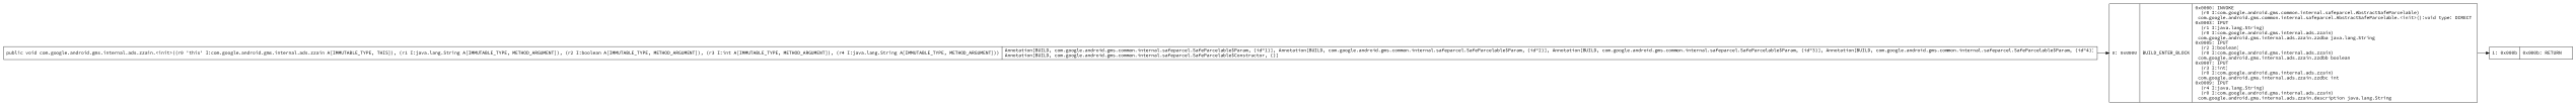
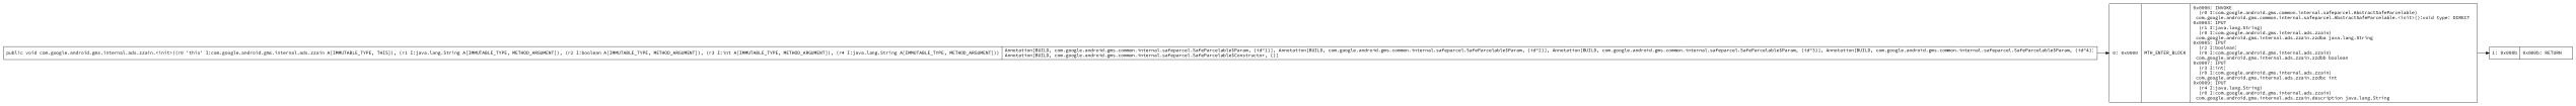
  digraph {
    rankdir=LR
    fontname="Source Code Pro"
    node [shape=record fontname="Source Code Pro"]
    edge [fontname="Source Code Pro"]
-   n1 [label="{0\:\ 0x0000|BUILD_ENTER_BLOCK\l|0x0000: INVOKE  \l  (r0 I:com.google.android.gms.common.internal.safeparcel.AbstractSafeParcelable)\l com.google.android.gms.common.internal.safeparcel.AbstractSafeParcelable.\<init\>():void type: DIRECT \l0x0003: IPUT  \l  (r1 I:java.lang.String)\l  (r0 I:com.google.android.gms.internal.ads.zzain)\l com.google.android.gms.internal.ads.zzain.zzdba java.lang.String \l0x0005: IPUT  \l  (r2 I:boolean)\l  (r0 I:com.google.android.gms.internal.ads.zzain)\l com.google.android.gms.internal.ads.zzain.zzdbb boolean \l0x0007: IPUT  \l  (r3 I:int)\l  (r0 I:com.google.android.gms.internal.ads.zzain)\l com.google.android.gms.internal.ads.zzain.zzdbc int \l0x0009: IPUT  \l  (r4 I:java.lang.String)\l  (r0 I:com.google.android.gms.internal.ads.zzain)\l com.google.android.gms.internal.ads.zzain.description java.lang.String \l}"]
+   n1 [label="{0\:\ 0x0000|MTH_ENTER_BLOCK\l|0x0000: INVOKE  \l  (r0 I:com.google.android.gms.common.internal.safeparcel.AbstractSafeParcelable)\l com.google.android.gms.common.internal.safeparcel.AbstractSafeParcelable.\<init\>():void type: DIRECT \l0x0003: IPUT  \l  (r1 I:java.lang.String)\l  (r0 I:com.google.android.gms.internal.ads.zzain)\l com.google.android.gms.internal.ads.zzain.zzdba java.lang.String \l0x0005: IPUT  \l  (r2 I:boolean)\l  (r0 I:com.google.android.gms.internal.ads.zzain)\l com.google.android.gms.internal.ads.zzain.zzdbb boolean \l0x0007: IPUT  \l  (r3 I:int)\l  (r0 I:com.google.android.gms.internal.ads.zzain)\l com.google.android.gms.internal.ads.zzain.zzdbc int \l0x0009: IPUT  \l  (r4 I:java.lang.String)\l  (r0 I:com.google.android.gms.internal.ads.zzain)\l com.google.android.gms.internal.ads.zzain.description java.lang.String \l}"]
    n2 [label="{1\:\ 0x000b|0x000b: RETURN   \l}"]
    n3 [label="{public void com.google.android.gms.internal.ads.zzain.\<init\>((r0 'this' I:com.google.android.gms.internal.ads.zzain A[IMMUTABLE_TYPE, THIS]), (r1 I:java.lang.String A[IMMUTABLE_TYPE, METHOD_ARGUMENT]), (r2 I:boolean A[IMMUTABLE_TYPE, METHOD_ARGUMENT]), (r3 I:int A[IMMUTABLE_TYPE, METHOD_ARGUMENT]), (r4 I:java.lang.String A[IMMUTABLE_TYPE, METHOD_ARGUMENT]))  | Annotation[BUILD, com.google.android.gms.common.internal.safeparcel.SafeParcelable$Param, \{id=1\}], Annotation[BUILD, com.google.android.gms.common.internal.safeparcel.SafeParcelable$Param, \{id=2\}], Annotation[BUILD, com.google.android.gms.common.internal.safeparcel.SafeParcelable$Param, \{id=3\}], Annotation[BUILD, com.google.android.gms.common.internal.safeparcel.SafeParcelable$Param, \{id=4\}]\lAnnotation[BUILD, com.google.android.gms.common.internal.safeparcel.SafeParcelable$Constructor, \{\}]\l}"]
    n1 -> n2
    n3 -> n1
  }
